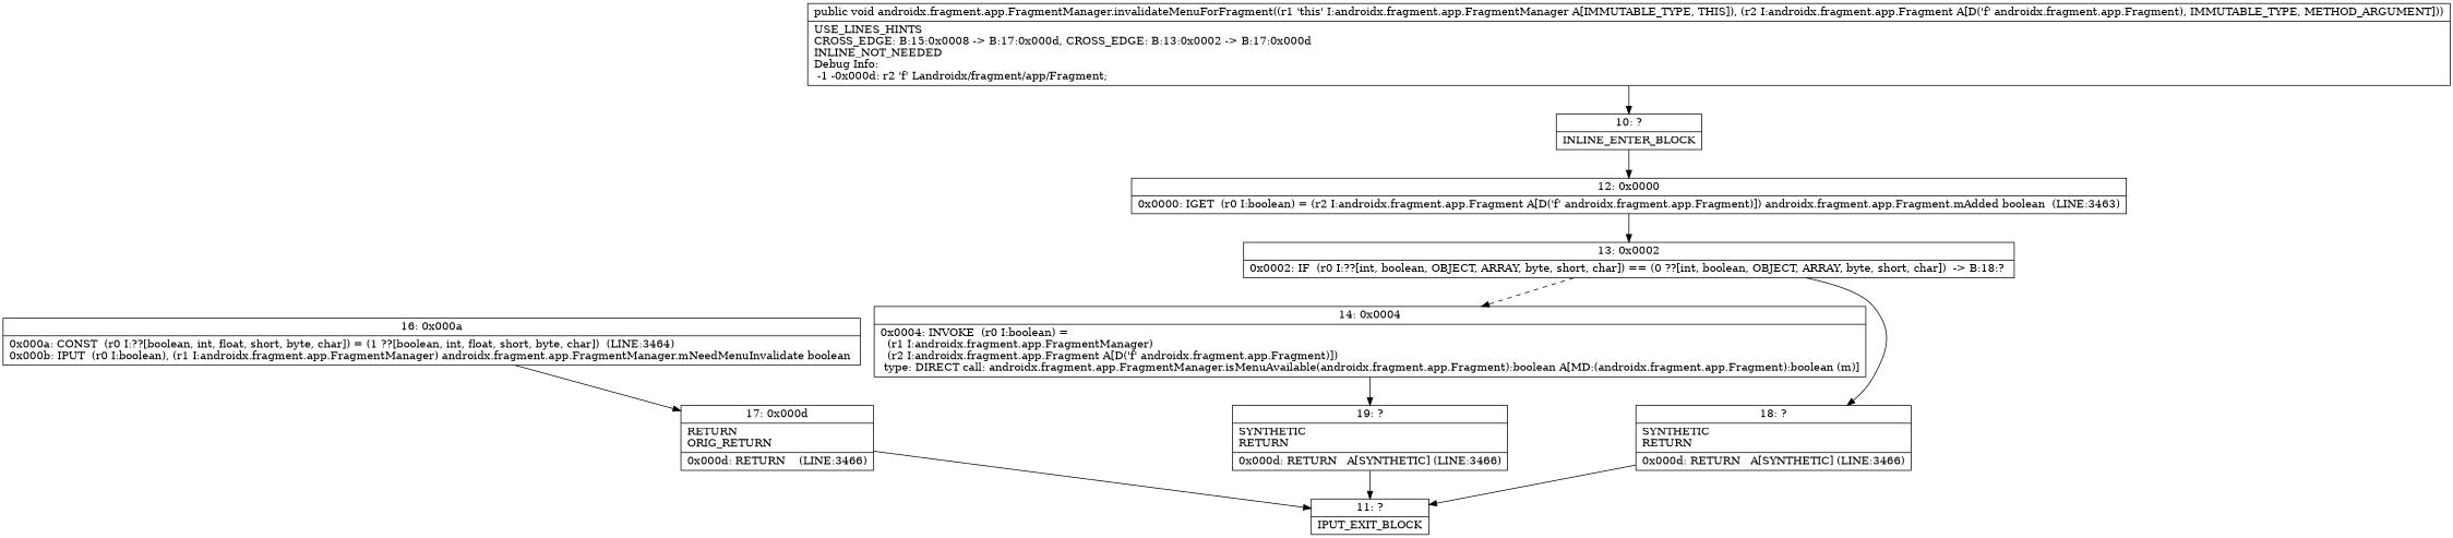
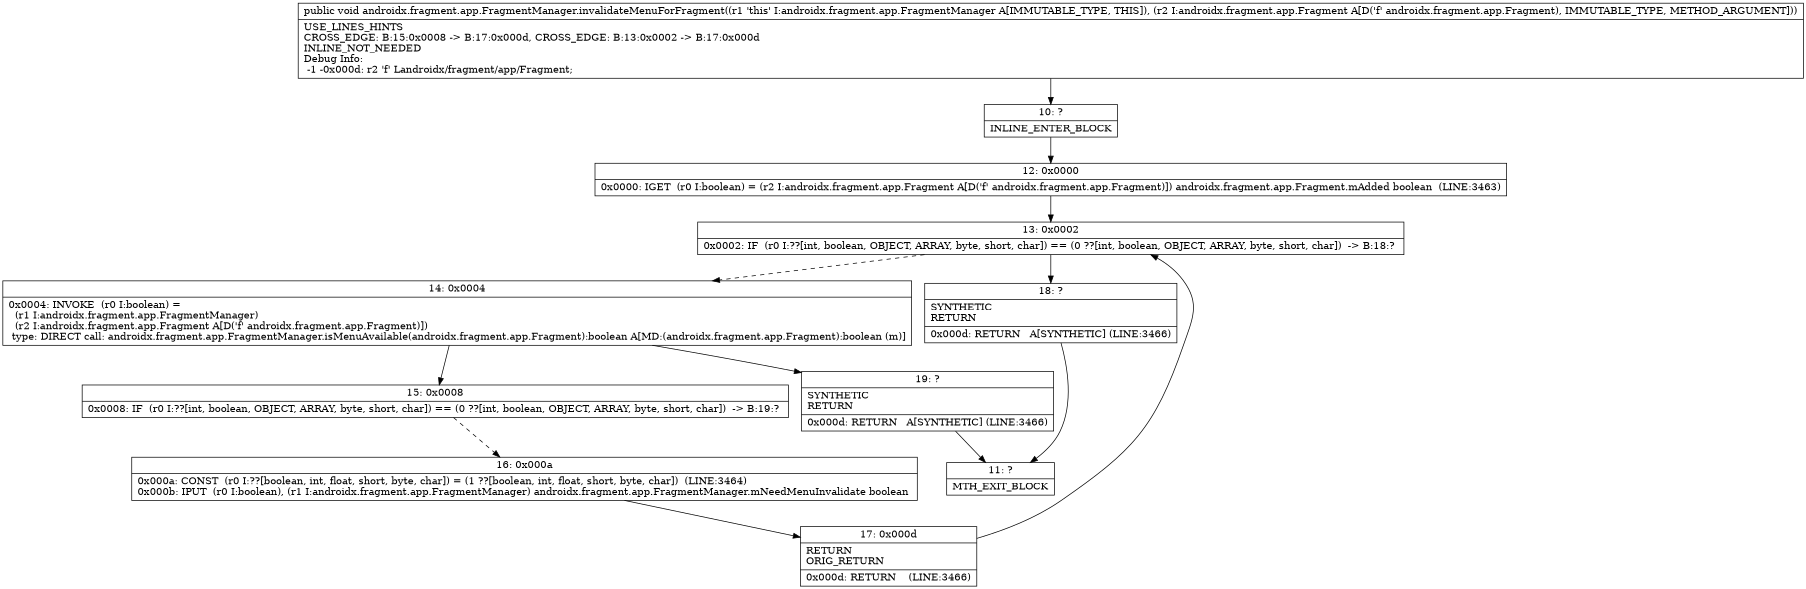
  digraph {
    node [shape=record]
    n1 [label="{10\:\ ?|INLINE_ENTER_BLOCK\l}"]
    n2 [label="{12\:\ 0x0000|0x0000: IGET  (r0 I:boolean) = (r2 I:androidx.fragment.app.Fragment A[D('f' androidx.fragment.app.Fragment)]) androidx.fragment.app.Fragment.mAdded boolean  (LINE:3463)\l}"]
    n3 [label="{13\:\ 0x0002|0x0002: IF  (r0 I:??[int, boolean, OBJECT, ARRAY, byte, short, char]) == (0 ??[int, boolean, OBJECT, ARRAY, byte, short, char])  \-\> B:18:? \l}"]
    n4 [label="{14\:\ 0x0004|0x0004: INVOKE  (r0 I:boolean) = \l  (r1 I:androidx.fragment.app.FragmentManager)\l  (r2 I:androidx.fragment.app.Fragment A[D('f' androidx.fragment.app.Fragment)])\l type: DIRECT call: androidx.fragment.app.FragmentManager.isMenuAvailable(androidx.fragment.app.Fragment):boolean A[MD:(androidx.fragment.app.Fragment):boolean (m)]\l}"]
    n5 [label="{18\:\ ?|SYNTHETIC\lRETURN\l|0x000d: RETURN   A[SYNTHETIC] (LINE:3466)\l}"]
+   n6 [label="{15\:\ 0x0008|0x0008: IF  (r0 I:??[int, boolean, OBJECT, ARRAY, byte, short, char]) == (0 ??[int, boolean, OBJECT, ARRAY, byte, short, char])  \-\> B:19:? \l}"]
    n7 [label="{19\:\ ?|SYNTHETIC\lRETURN\l|0x000d: RETURN   A[SYNTHETIC] (LINE:3466)\l}"]
-   n8 [label="{11\:\ ?|IPUT_EXIT_BLOCK\l}"]
+   n8 [label="{11\:\ ?|MTH_EXIT_BLOCK\l}"]
    n9 [label="{16\:\ 0x000a|0x000a: CONST  (r0 I:??[boolean, int, float, short, byte, char]) = (1 ??[boolean, int, float, short, byte, char])  (LINE:3464)\l0x000b: IPUT  (r0 I:boolean), (r1 I:androidx.fragment.app.FragmentManager) androidx.fragment.app.FragmentManager.mNeedMenuInvalidate boolean \l}"]
    n10 [label="{17\:\ 0x000d|RETURN\lORIG_RETURN\l|0x000d: RETURN    (LINE:3466)\l}"]
    n11 [label="{public void androidx.fragment.app.FragmentManager.invalidateMenuForFragment((r1 'this' I:androidx.fragment.app.FragmentManager A[IMMUTABLE_TYPE, THIS]), (r2 I:androidx.fragment.app.Fragment A[D('f' androidx.fragment.app.Fragment), IMMUTABLE_TYPE, METHOD_ARGUMENT]))  | USE_LINES_HINTS\lCROSS_EDGE: B:15:0x0008 \-\> B:17:0x000d, CROSS_EDGE: B:13:0x0002 \-\> B:17:0x000d\lINLINE_NOT_NEEDED\lDebug Info:\l  \-1 \-0x000d: r2 'f' Landroidx\/fragment\/app\/Fragment;\l}"]
    n1 -> n2
    n2 -> n3
    n3 -> n4 [style=dashed]
    n3 -> n5
+   n4 -> n6
    n4 -> n7
    n5 -> n8
+   n6 -> n9 [style=dashed]
    n7 -> n8
    n9 -> n10
-   n10 -> n8
+   n10 -> n3
    n11 -> n1
  }
